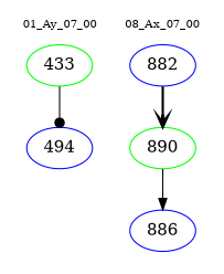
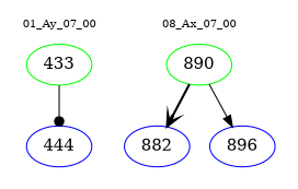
  digraph {
    node [color=blue]
    edge [color=black style=solid]
    n1 [color=green label=433]
-   n2 [label=494]
+   n2 [label=444]
    n3 [color=green label=890]
    n4 [label=882]
-   n5 [label=886]
+   n5 [label=896]
    subgraph cluster_1 {
      color=white
      fontsize=10
      label="01_Ay_07_00"
      n1
      n2
    }
    subgraph cluster_2 {
      color=white
      fontsize=10
      label="08_Ax_07_00"
      n3
      n4
      n5
    }
    n1 -> n2 [arrowhead=dot]
-   n4 -> n3 [arrowhead=vee style=bold]
+   n3 -> n4 [arrowhead=vee style=bold]
    n3 -> n5 [arrowhead=normal]
  }
